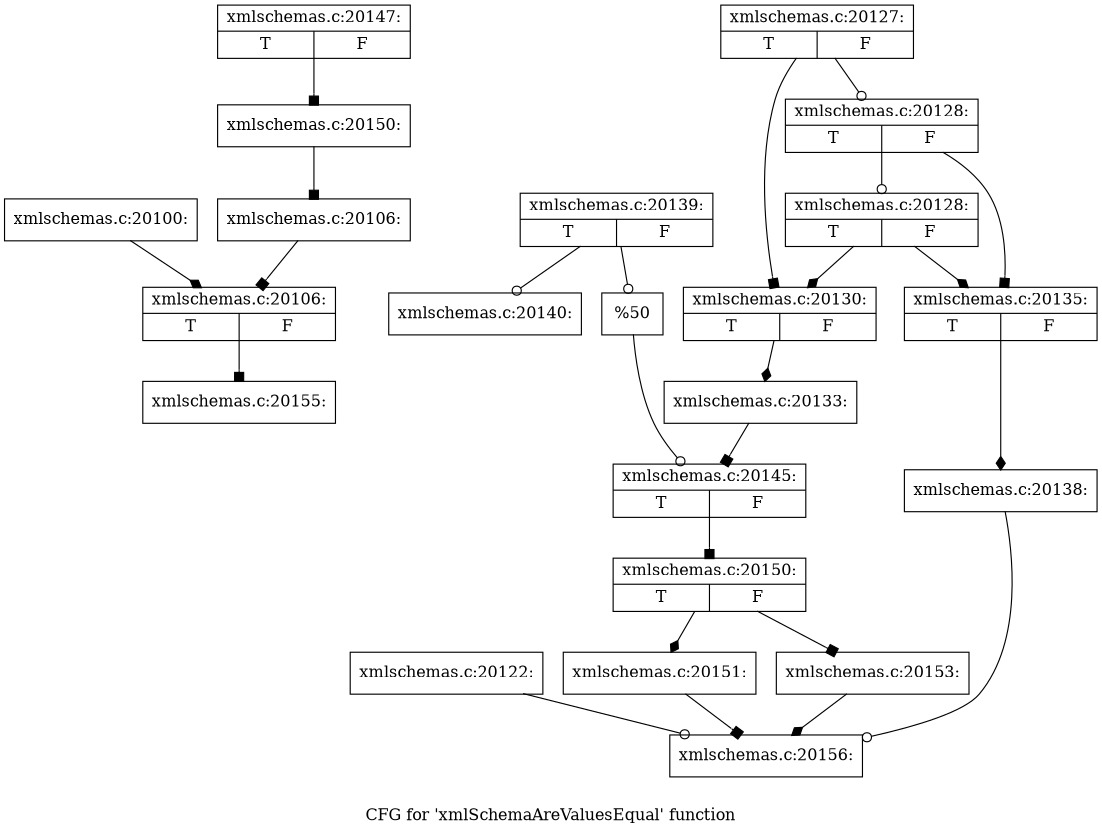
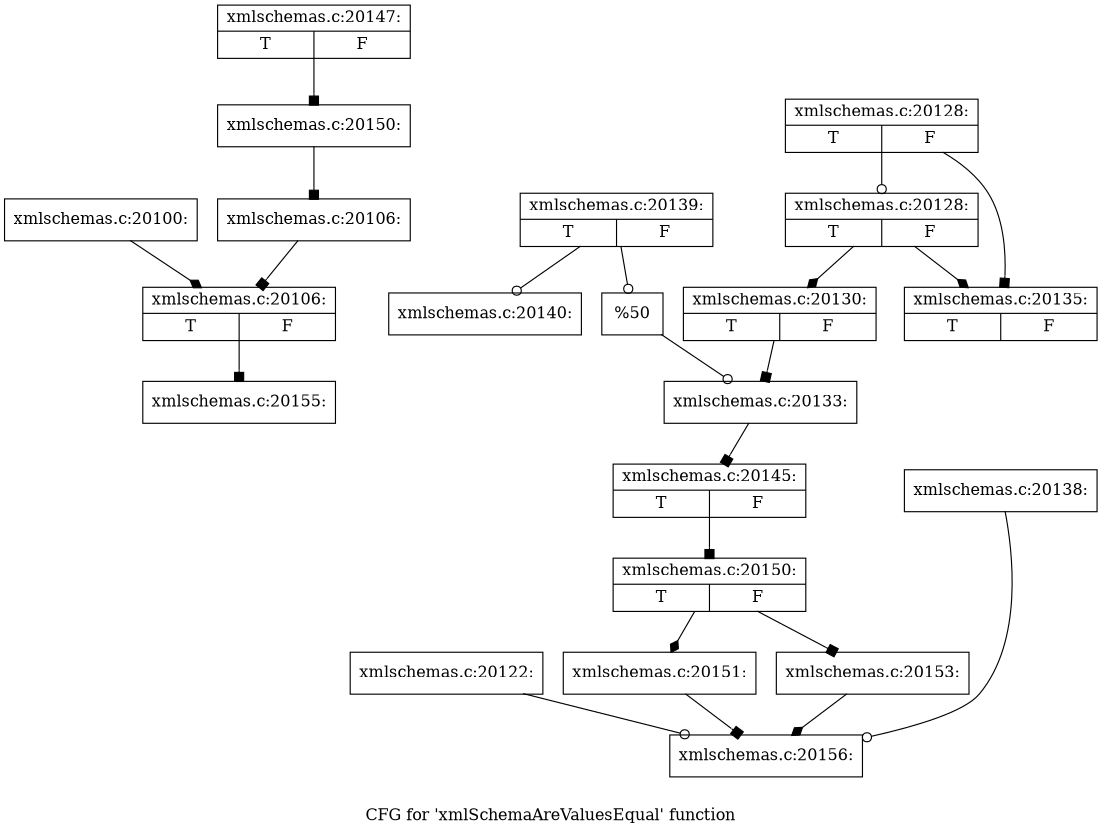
  digraph {
    label="CFG for 'xmlSchemaAreValuesEqual' function"
    node [shape=record]
    edge [arrowhead=box]
    n1 [label="{xmlschemas.c:20100:}"]
    n2 [label="{xmlschemas.c:20106:|{<s0>T|<s1>F}}"]
    n3 [label="{xmlschemas.c:20155:}"]
    n4 [label="{xmlschemas.c:20122:}"]
    n5 [label="{xmlschemas.c:20156:}"]
-   n6 [label="{xmlschemas.c:20127:|{<s0>T|<s1>F}}"]
    n7 [label="{xmlschemas.c:20130:|{<s0>T|<s1>F}}"]
    n8 [label="{xmlschemas.c:20128:|{<s0>T|<s1>F}}"]
    n9 [label="{xmlschemas.c:20133:}"]
    n10 [label="{xmlschemas.c:20128:|{<s0>T|<s1>F}}"]
    n11 [label="{xmlschemas.c:20135:|{<s0>T|<s1>F}}"]
    n12 [label="{xmlschemas.c:20145:|{<s0>T|<s1>F}}"]
    n13 [label="{xmlschemas.c:20138:}"]
    n14 [label="{xmlschemas.c:20139:|{<s0>T|<s1>F}}"]
    n15 [label="{xmlschemas.c:20140:}"]
    n16 [label="{%50}"]
    n17 [label="{xmlschemas.c:20150:|{<s0>T|<s1>F}}"]
    n18 [label="{xmlschemas.c:20147:|{<s0>T|<s1>F}}"]
    n19 [label="{xmlschemas.c:20150:}"]
    n20 [label="{xmlschemas.c:20151:}"]
    n21 [label="{xmlschemas.c:20153:}"]
    n22 [label="{xmlschemas.c:20106:}"]
    n1 -> n2 [arrowhead=diamond]
    n2 -> n3
    n4 -> n5 [arrowhead=odot]
-   n6 -> n7
-   n6 -> n8 [arrowhead=odot]
-   n7 -> n9 [arrowhead=diamond]
+   n7 -> n9
    n8 -> n10 [arrowhead=odot]
    n8 -> n11
    n9 -> n12
    n10 -> n7 [arrowhead=diamond]
    n10 -> n11 [arrowhead=diamond]
-   n11 -> n13 [arrowhead=diamond]
    n12 -> n17
    n13 -> n5 [arrowhead=odot]
    n14 -> n15 [arrowhead=odot]
    n14 -> n16 [arrowhead=odot]
-   n16 -> n12 [arrowhead=odot]
+   n16 -> n9 [arrowhead=odot]
    n17 -> n20 [arrowhead=diamond]
    n17 -> n21
    n18 -> n19
    n19 -> n22
    n20 -> n5
    n21 -> n5 [arrowhead=diamond]
    n22 -> n2
  }
